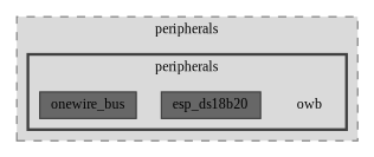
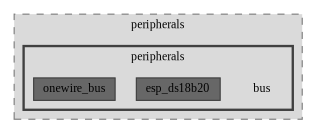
  digraph {
    compound=true
    fontname="Liberation Serif"
    node [fontname="Liberation Serif" fontsize=10 shape=box color=grey25 fillcolor="#676767" style=filled]
-   n1 [height=0.2 label=owb shape=plaintext width=0.4 color="" fillcolor="" style=""]
+   n1 [height=0.2 label=bus shape=plaintext width=0.4 color="" fillcolor="" style=""]
    n2 [height=0.2 label=esp_ds18b20 width=0.4]
    n3 [height=0.2 label=onewire_bus width=0.4]
    subgraph cluster_1 {
      bgcolor="#dadada"
      fontsize=10
      label=peripherals
      pencolor=grey50
      style="filled,dashed"
      subgraph cluster_2 {
        bgcolor="#dadada"
        fontsize=10
        pencolor=grey25
        style="filled,bold"
        n1
        n2
        n3
      }
    }
  }
